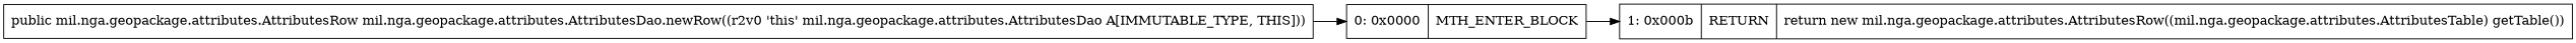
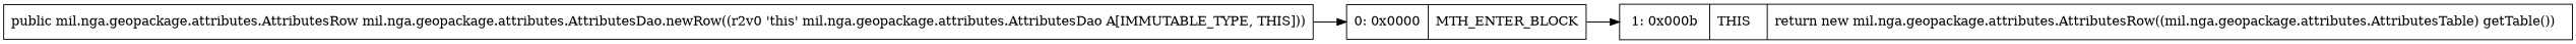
  digraph {
    rankdir=LR
    node [shape=record]
    n1 [label="{0\:\ 0x0000|MTH_ENTER_BLOCK\l}"]
-   n2 [label="{1\:\ 0x000b|RETURN\l|return new mil.nga.geopackage.attributes.AttributesRow((mil.nga.geopackage.attributes.AttributesTable) getTable())\l}"]
+   n2 [label="{1\:\ 0x000b|THIS\l|return new mil.nga.geopackage.attributes.AttributesRow((mil.nga.geopackage.attributes.AttributesTable) getTable())\l}"]
    n3 [label="{public mil.nga.geopackage.attributes.AttributesRow mil.nga.geopackage.attributes.AttributesDao.newRow((r2v0 'this' mil.nga.geopackage.attributes.AttributesDao A[IMMUTABLE_TYPE, THIS])) }"]
    n1 -> n2
    n3 -> n1
  }
